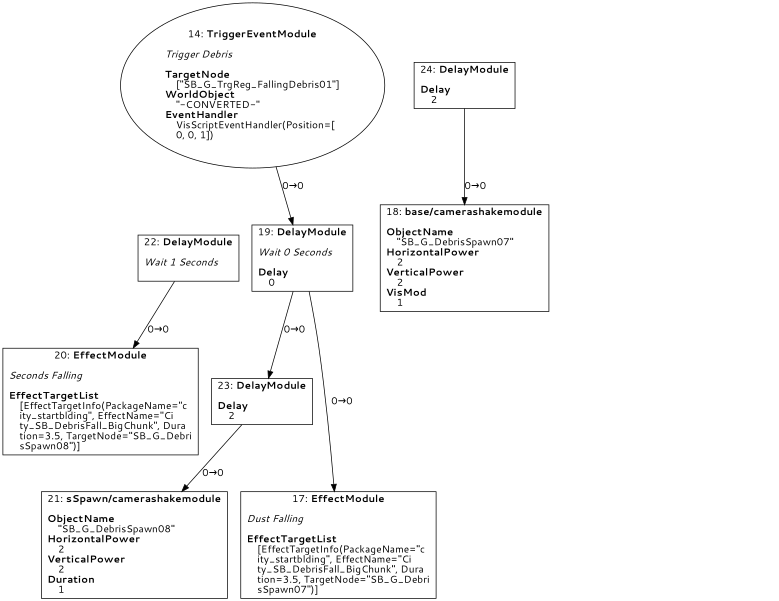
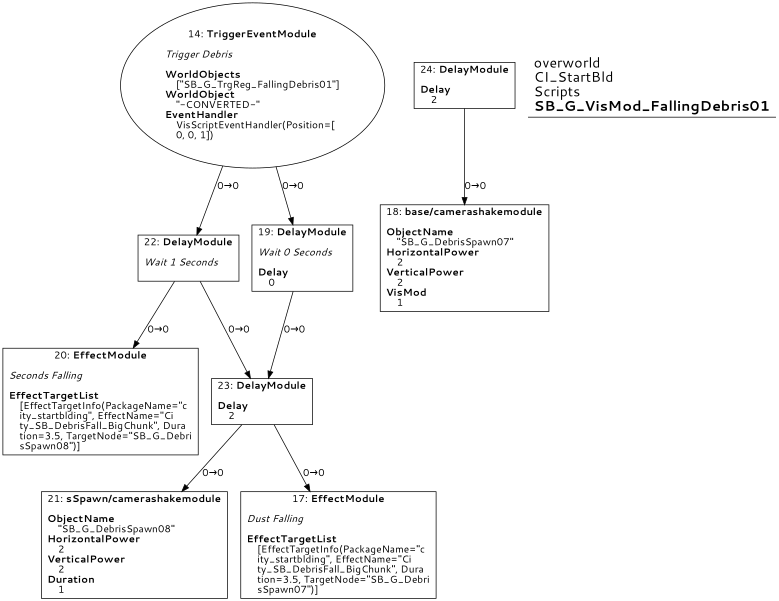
  digraph {
    fontname="Segoe UI"
    splines=spline
    node [fontname="Segoe UI" shape=box]
    edge [fontname="Segoe UI"]
-   n1 [label=<14: <b>TriggerEventModule</b><br/><br/><i>Trigger Debris<br align="left"/></i><br align="left"/><b>TargetNode</b><br align="left"/>    [&quot;SB_G_TrgReg_FallingDebris01&quot;]<br align="left"/><b>WorldObject</b><br align="left"/>    &quot;-CONVERTED-&quot;<br align="left"/><b>EventHandler</b><br align="left"/>    VisScriptEventHandler(Position=[<br align="left"/>    0, 0, 1])<br align="left"/>> shape=oval]
+   n1 [label=<14: <b>TriggerEventModule</b><br/><br/><i>Trigger Debris<br align="left"/></i><br align="left"/><b>WorldObjects</b><br align="left"/>    [&quot;SB_G_TrgReg_FallingDebris01&quot;]<br align="left"/><b>WorldObject</b><br align="left"/>    &quot;-CONVERTED-&quot;<br align="left"/><b>EventHandler</b><br align="left"/>    VisScriptEventHandler(Position=[<br align="left"/>    0, 0, 1])<br align="left"/>> shape=oval]
    n2 [label=<22: <b>DelayModule</b><br/><br/><i>Wait 1 Seconds<br align="left"/></i><br align="left"/>>]
    n3 [label=<19: <b>DelayModule</b><br/><br/><i>Wait 0 Seconds<br align="left"/></i><br align="left"/><b>Delay</b><br align="left"/>    0<br align="left"/>>]
    n4 [label=<20: <b>EffectModule</b><br/><br/><i>Seconds Falling<br align="left"/></i><br align="left"/><b>EffectTargetList</b><br align="left"/>    [EffectTargetInfo(PackageName=&quot;c<br align="left"/>    ity_startblding&quot;, EffectName=&quot;Ci<br align="left"/>    ty_SB_DebrisFall_BigChunk&quot;, Dura<br align="left"/>    tion=3.5, TargetNode=&quot;SB_G_Debri<br align="left"/>    sSpawn08&quot;)]<br align="left"/>>]
    n5 [label=<23: <b>DelayModule</b><br/><br/><b>Delay</b><br align="left"/>    2<br align="left"/>>]
    n6 [label=<17: <b>EffectModule</b><br/><br/><i>Dust Falling<br align="left"/></i><br align="left"/><b>EffectTargetList</b><br align="left"/>    [EffectTargetInfo(PackageName=&quot;c<br align="left"/>    ity_startblding&quot;, EffectName=&quot;Ci<br align="left"/>    ty_SB_DebrisFall_BigChunk&quot;, Dura<br align="left"/>    tion=3.5, TargetNode=&quot;SB_G_Debri<br align="left"/>    sSpawn07&quot;)]<br align="left"/>>]
    n7 [label=<21: <b>sSpawn/camerashakemodule</b><br/><br/><b>ObjectName</b><br align="left"/>    &quot;SB_G_DebrisSpawn08&quot;<br align="left"/><b>HorizontalPower</b><br align="left"/>    2<br align="left"/><b>VerticalPower</b><br align="left"/>    2<br align="left"/><b>Duration</b><br align="left"/>    1<br align="left"/>>]
    n8 [label=<24: <b>DelayModule</b><br/><br/><b>Delay</b><br align="left"/>    2<br align="left"/>>]
    n9 [label=<18: <b>base/camerashakemodule</b><br/><br/><b>ObjectName</b><br align="left"/>    &quot;SB_G_DebrisSpawn07&quot;<br align="left"/><b>HorizontalPower</b><br align="left"/>    2<br align="left"/><b>VerticalPower</b><br align="left"/>    2<br align="left"/><b>VisMod</b><br align="left"/>    1<br align="left"/>>]
+   n10 [label=<<font point-size="20">overworld<br align="left"/>CI_StartBld<br align="left"/>Scripts<br align="left"/><b>SB_G_VisMod_FallingDebris01</b><br align="left"/></font>> shape=underline]
+   n1 -> n2 [label="0→0"]
    n1 -> n3 [label="0→0"]
    n2 -> n4 [label="0→0"]
+   n2 -> n5 [label="0→0"]
    n3 -> n5 [label="0→0"]
-   n3 -> n6 [label="0→0"]
+   n5 -> n6 [label="0→0"]
    n5 -> n7 [label="0→0"]
    n8 -> n9 [label="0→0"]
  }
